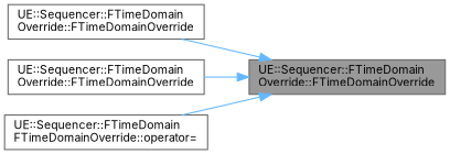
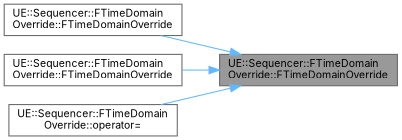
  digraph {
    rankdir=RL
    fontname=Inter
    node [color=grey40 fillcolor=white fontname=Inter fontsize=10 shape=box style=filled]
    edge [color=steelblue1 dir=back fontname=Inter fontsize=10 labelfontname=Helvetica labelfontsize=10 style=solid]
    n1 [color=gray40 fillcolor=grey60 fontcolor=black height=0.2 label="UE::Sequencer::FTimeDomain\lOverride::FTimeDomainOverride" width=0.4]
    n2 [height=0.2 label="UE::Sequencer::FTimeDomain\lOverride::FTimeDomainOverride" width=0.4]
    n3 [height=0.2 label="UE::Sequencer::FTimeDomain\lOverride::FTimeDomainOverride" width=0.4]
-   n4 [height=0.2 label="UE::Sequencer::FTimeDomain\lFTimeDomainOverride::operator=" width=0.4]
+   n4 [height=0.2 label="UE::Sequencer::FTimeDomain\lOverride::operator=" width=0.4]
    n1 -> n2
    n1 -> n3
    n1 -> n4
  }
